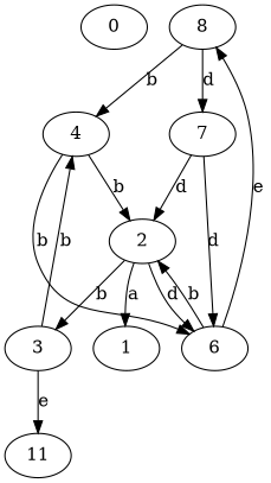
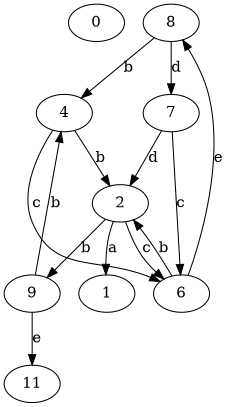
  strict digraph {
    0
    8
    4
    7
    2
    1
-   3
+   3 [label=9]
    6
    11
    8 -> 4 [label=b]
    8 -> 7 [label=d]
    4 -> 2 [label=b]
-   4 -> 6 [label=b]
+   4 -> 6 [label=c]
    7 -> 2 [label=d]
-   7 -> 6 [label=d]
+   7 -> 6 [label=c]
    2 -> 1 [label=a]
    2 -> 3 [label=b]
-   2 -> 6 [label=d]
+   2 -> 6 [label=c]
    3 -> 4 [label=b]
    3 -> 11 [label=e]
    6 -> 8 [label=e]
    6 -> 2 [label=b]
  }
